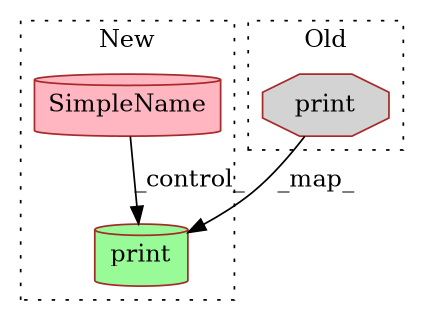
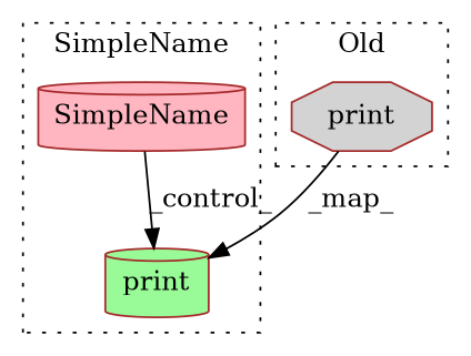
  digraph {
    node [a=32 l="6,1" shape=cylinder style=filled color=brown]
    n1 [label=print s="2163,2198" fillcolor=palegreen]
    n2 [a=42 label=SimpleName fillcolor=lightpink l=""]
    n3 [label=print s="2130,2165" shape=octagon fillcolor=lightgrey]
    subgraph cluster_1 {
-     label=New
+     label=SimpleName
      style=dotted
      n1
      n2
    }
    subgraph cluster_2 {
      label=Old
      style=dotted
      n3
    }
    n2 -> n1 [label=_control_]
    n3 -> n1 [label=_map_]
  }
